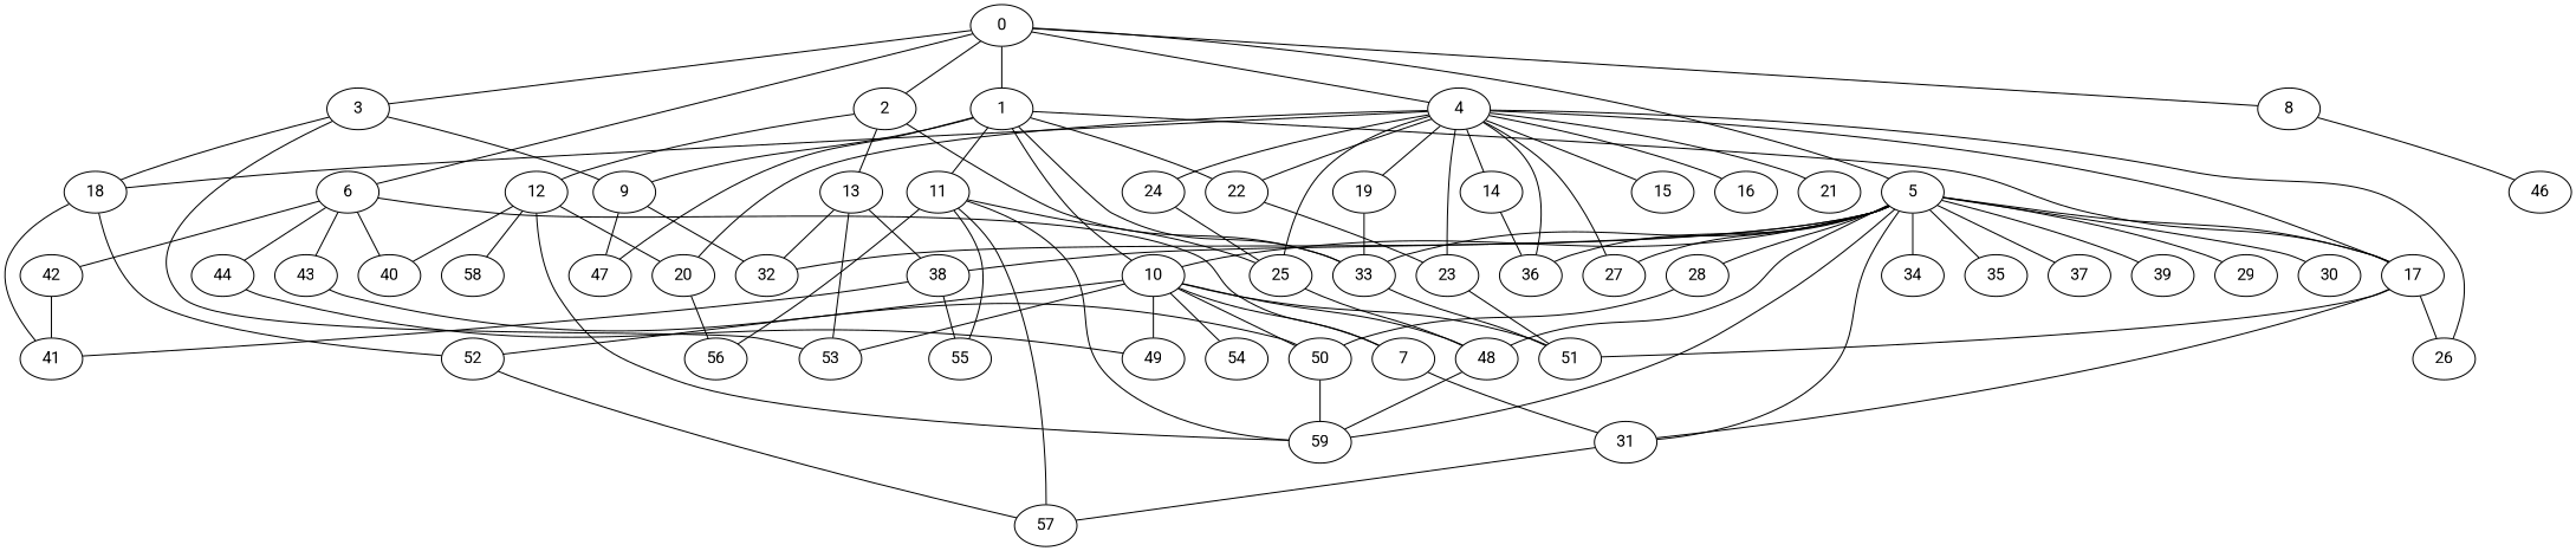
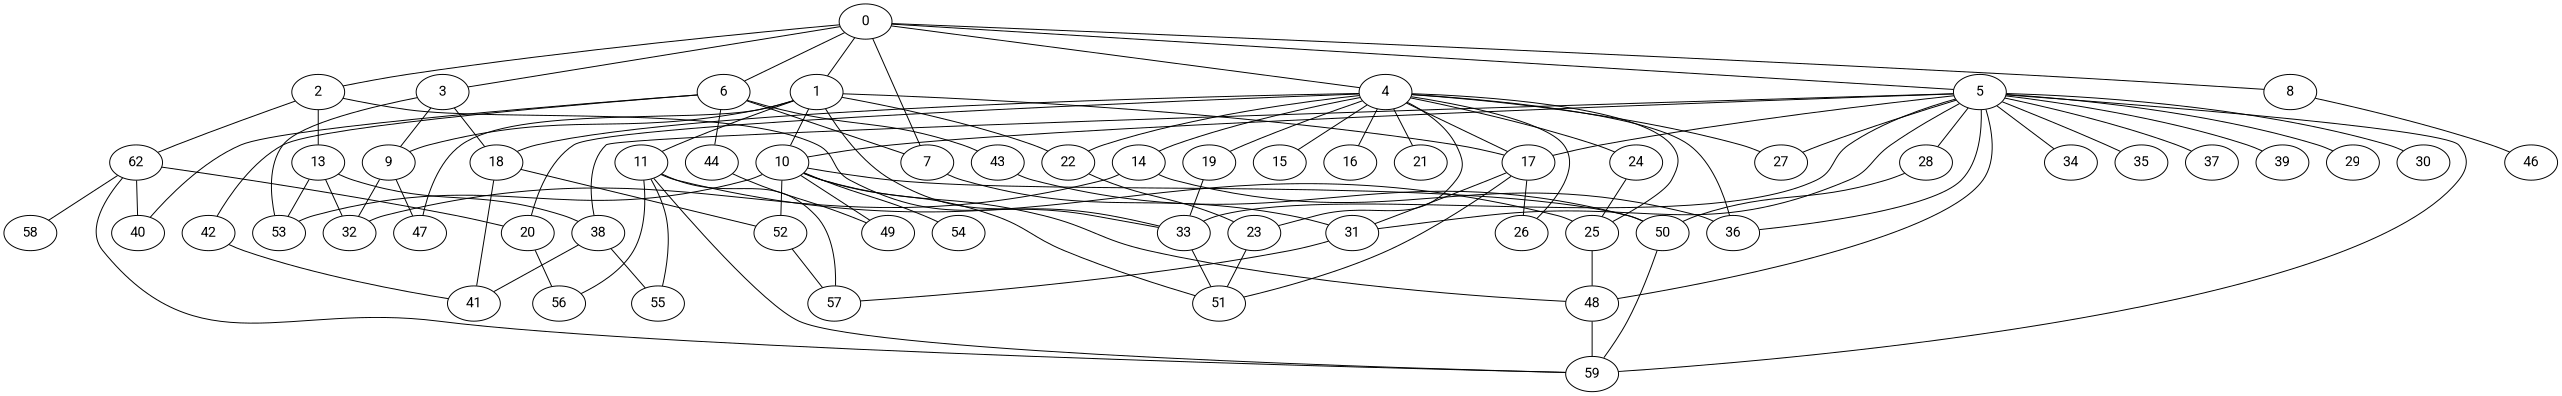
  graph {
    fontname=Roboto
    node [fontname=Roboto]
    edge [fontname=Roboto]
    0
    1
    2
    3
    4
    5
    6
    7
    8
    9
    10
    11
    17
    33
    22
    47
-   12
+   12 [label=62]
    13
    53
    18
    14
    15
    16
    19
    20
    21
    23
    24
    25
    26
    27
    36
    32
    34
    35
    37
    38
    39
    28
    29
    30
    31
    48
    59
    40
    42
    43
    44
    46
    49
    50
    51
    52
    54
    56
    57
    55
    58
    41
    0 -- 1
    0 -- 2
    0 -- 3
    0 -- 4
    0 -- 5
    0 -- 6
-   10 -- 7
+   0 -- 7
    0 -- 8
    1 -- 9
    1 -- 10
    1 -- 11
    1 -- 17
    1 -- 33
    1 -- 22
    1 -- 47
    2 -- 33
    2 -- 12
    2 -- 13
    3 -- 9
    3 -- 53
    3 -- 18
    4 -- 17
    4 -- 22
    4 -- 18
    4 -- 14
    4 -- 15
    4 -- 16
    4 -- 19
    4 -- 20
    4 -- 21
    4 -- 23
    4 -- 24
    4 -- 25
    4 -- 26
    4 -- 27
    4 -- 36
    5 -- 10
    5 -- 17
    5 -- 33
    5 -- 27
    5 -- 36
-   5 -- 32
+   14 -- 32
    5 -- 34
    5 -- 35
    5 -- 37
    5 -- 38
    5 -- 39
    5 -- 28
    5 -- 29
    5 -- 30
    5 -- 31
    5 -- 48
    5 -- 59
    6 -- 7
    6 -- 40
    6 -- 42
    6 -- 43
    6 -- 44
    7 -- 31
    8 -- 46
    9 -- 47
    9 -- 32
    10 -- 53
    10 -- 48
    10 -- 49
    10 -- 50
    10 -- 51
    10 -- 52
    10 -- 54
    11 -- 25
    11 -- 59
    11 -- 56
    11 -- 57
    11 -- 55
    17 -- 26
    17 -- 31
    17 -- 51
    33 -- 51
    22 -- 23
    12 -- 20
    12 -- 59
    12 -- 40
    12 -- 58
    13 -- 53
    13 -- 32
    13 -- 38
    18 -- 52
    18 -- 41
    14 -- 36
    19 -- 33
    20 -- 56
    23 -- 51
    24 -- 25
    25 -- 48
    38 -- 55
    38 -- 41
    28 -- 50
    31 -- 57
    48 -- 59
    42 -- 41
    43 -- 50
    44 -- 49
    50 -- 59
    52 -- 57
  }
